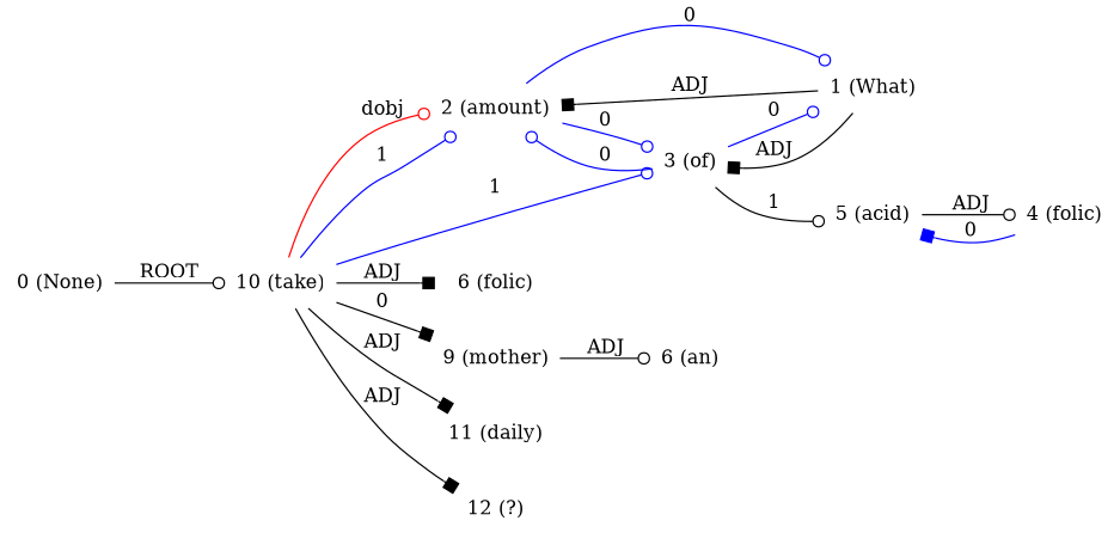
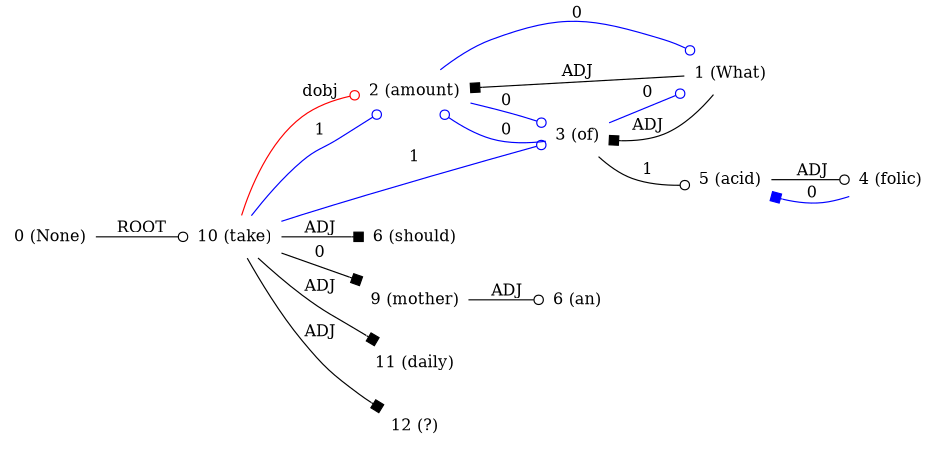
  digraph {
    rankdir=LR
    node [color=teal shape=plaintext]
    edge [arrowhead=odot dir=forward]
    n1 [label="0 (None)"]
    n2 [label="10 (take)"]
    n3 [color=gray40 label="2 (amount)"]
    n4 [color=gray40 label="3 (of)"]
-   n5 [label="6 (folic)"]
+   n5 [label="6 (should)"]
    n6 [label="9 (mother)"]
    n7 [color=gray40 label="11 (daily)"]
    n8 [color=gray40 label="12 (?)"]
    n9 [label="1 (What)"]
    n10 [label="5 (acid)"]
    n11 [color=gray40 label="6 (an)"]
    n12 [label="4 (folic)"]
    n1 -> n2 [label=ROOT]
    n2 -> n3 [color=red label=dobj]
    n2 -> n3 [color=blue label=1]
    n2 -> n4 [color=blue label=1]
    n2 -> n5 [arrowhead=box label=ADJ]
    n2 -> n6 [arrowhead=box label=0]
    n2 -> n7 [arrowhead=box label=ADJ]
    n2 -> n8 [arrowhead=box label=ADJ]
    n3 -> n4 [color=blue label=0]
    n3 -> n9 [color=blue label=0]
    n4 -> n3 [color=blue label=0]
    n4 -> n9 [color=blue label=0]
    n4 -> n10 [label=1]
    n6 -> n11 [label=ADJ]
    n9 -> n3 [arrowhead=box label=ADJ]
    n9 -> n4 [arrowhead=box label=ADJ]
    n10 -> n12 [label=ADJ]
    n12 -> n10 [arrowhead=box color=blue label=0]
  }
